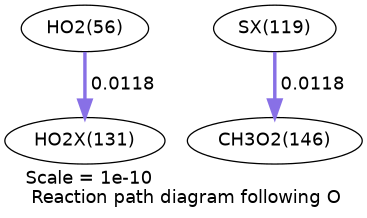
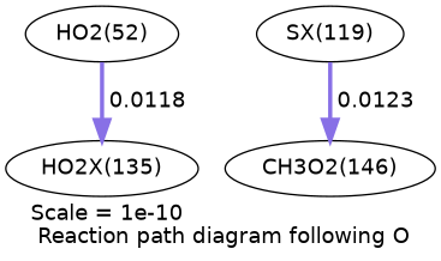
  digraph {
    fontname=Helvetica
    label="Scale = 1e-10\l Reaction path diagram following O"
    node [fontname=Helvetica]
    edge [color="0.7, 0.512, 0.9" fontname=Helvetica]
-   n1 [label="HO2(56)"]
-   n2 [label="HO2X(131)"]
+   n1 [label="HO2(52)"]
+   n2 [label="HO2X(135)"]
    n3 [label="SX(119)"]
    n4 [label="CH3O2(146)"]
    n1 -> n2 [arrowsize=1.33 label=" 0.0118" penwidth=2.65]
-   n3 -> n4 [arrowsize=1.34 label=" 0.0118" penwidth=2.68]
+   n3 -> n4 [arrowsize=1.34 label=" 0.0123" penwidth=2.68]
  }
